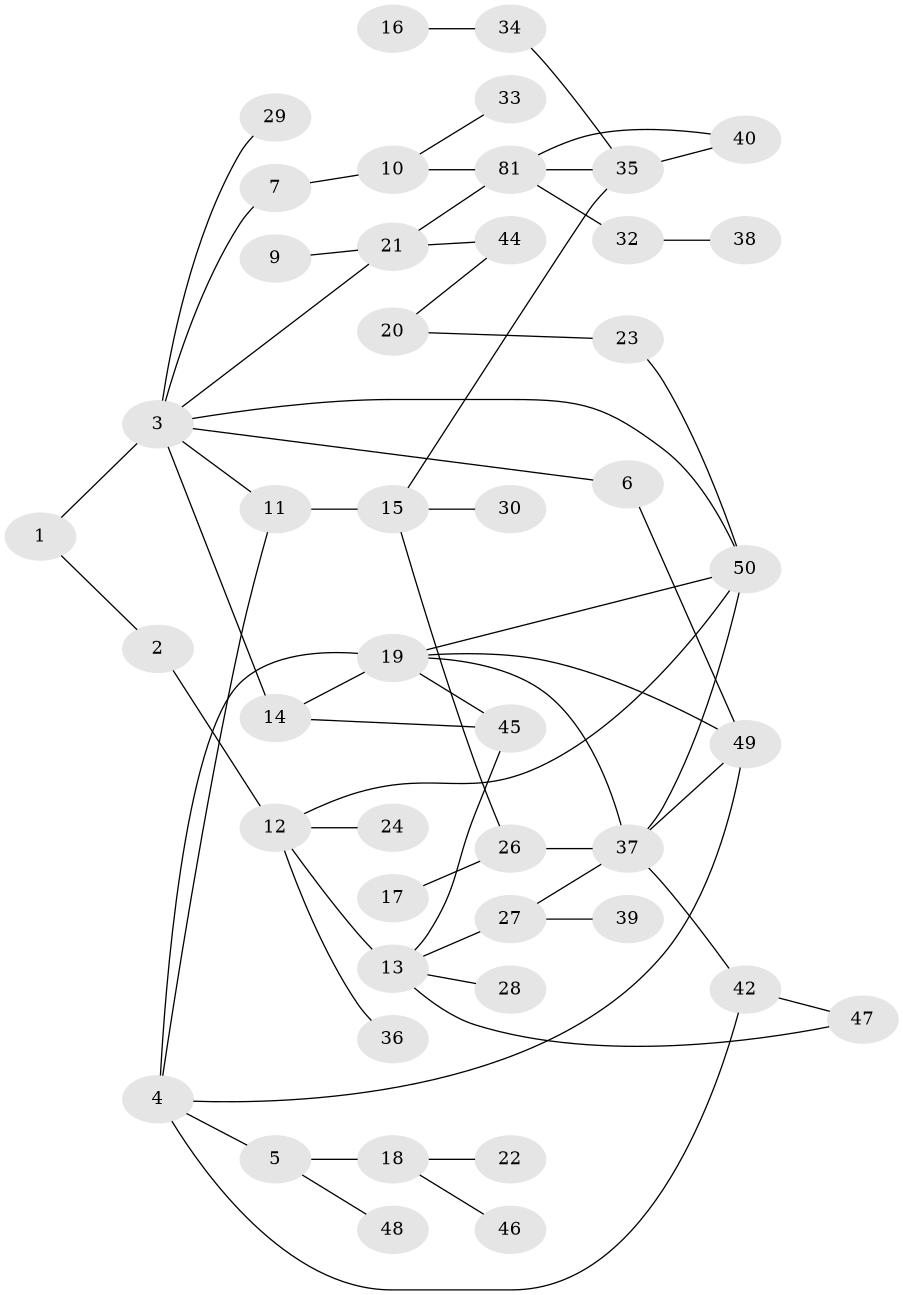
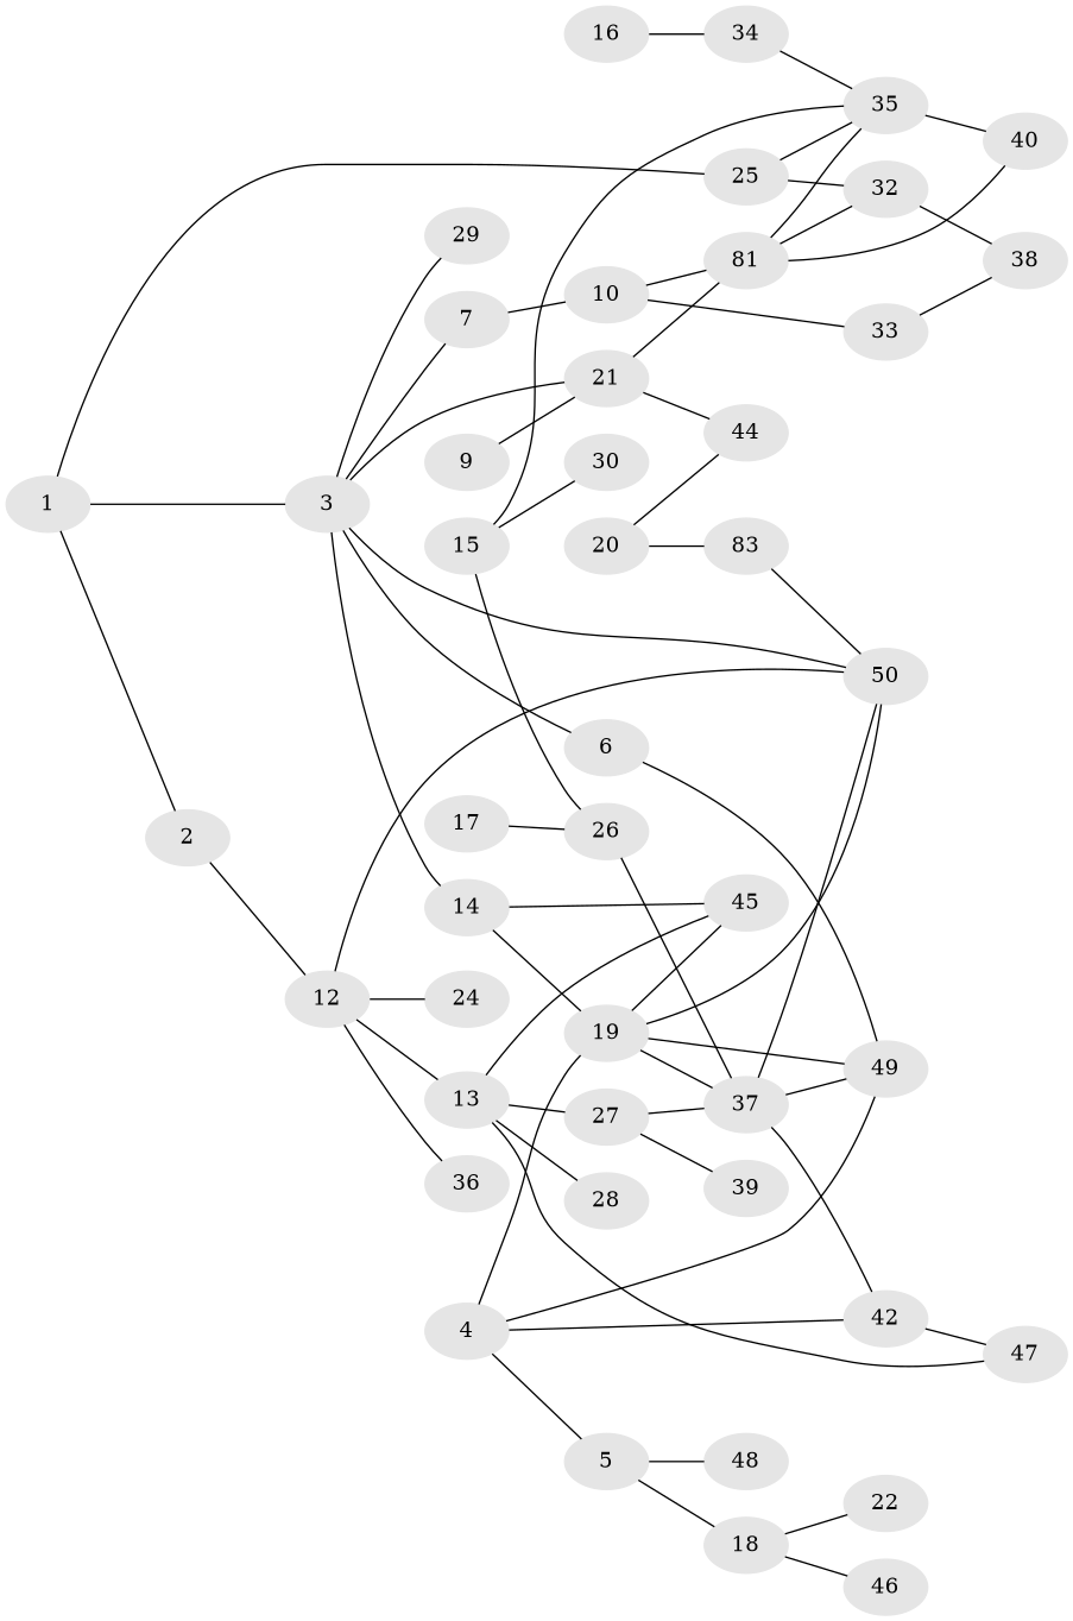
  graph {
    rankdir=LR
    node [color=gray90 style=filled]
    1
    2
    3
+   25
    12
    6
    7
-   11
    14
    29
    50
    21
    35
    32
    4
    5
    19
    42
    49
    13
    24
    36
    10
    9
    15
    45
    18
    48
    37
    20
-   23
+   23 [label=83]
    44
    47
    22
    46
    n36 [label=81]
    33
    17
    26
    40
    38
    30
    16
    34
    27
    28
    39
    1 -- 2
    1 -- 3
+   1 -- 25
    2 -- 12
    3 -- 6
    3 -- 7
-   3 -- 11
    3 -- 14
    3 -- 29
    3 -- 50
    3 -- 21
+   25 -- 35
+   25 -- 32
    12 -- 50
    12 -- 13
    12 -- 24
    12 -- 36
    6 -- 49
    7 -- 10
-   11 -- 15
    14 -- 19
    14 -- 45
    21 -- 44
    21 -- n36
    35 -- 40
    32 -- 38
-   4 -- 11
    4 -- 5
    4 -- 19
    4 -- 42
    4 -- 49
    5 -- 18
    5 -- 48
    19 -- 50
    19 -- 49
    19 -- 45
    19 -- 37
    42 -- 47
    13 -- 45
    13 -- 47
    13 -- 27
    13 -- 28
    10 -- n36
    10 -- 33
    9 -- 21
    15 -- 35
    15 -- 26
    15 -- 30
    18 -- 22
    18 -- 46
    37 -- 50
    37 -- 42
    37 -- 49
    20 -- 23
    20 -- 44
    23 -- 50
    n36 -- 35
    n36 -- 32
    n36 -- 40
+   33 -- 38
    17 -- 26
    26 -- 37
    16 -- 34
    34 -- 35
    27 -- 37
    27 -- 39
  }
